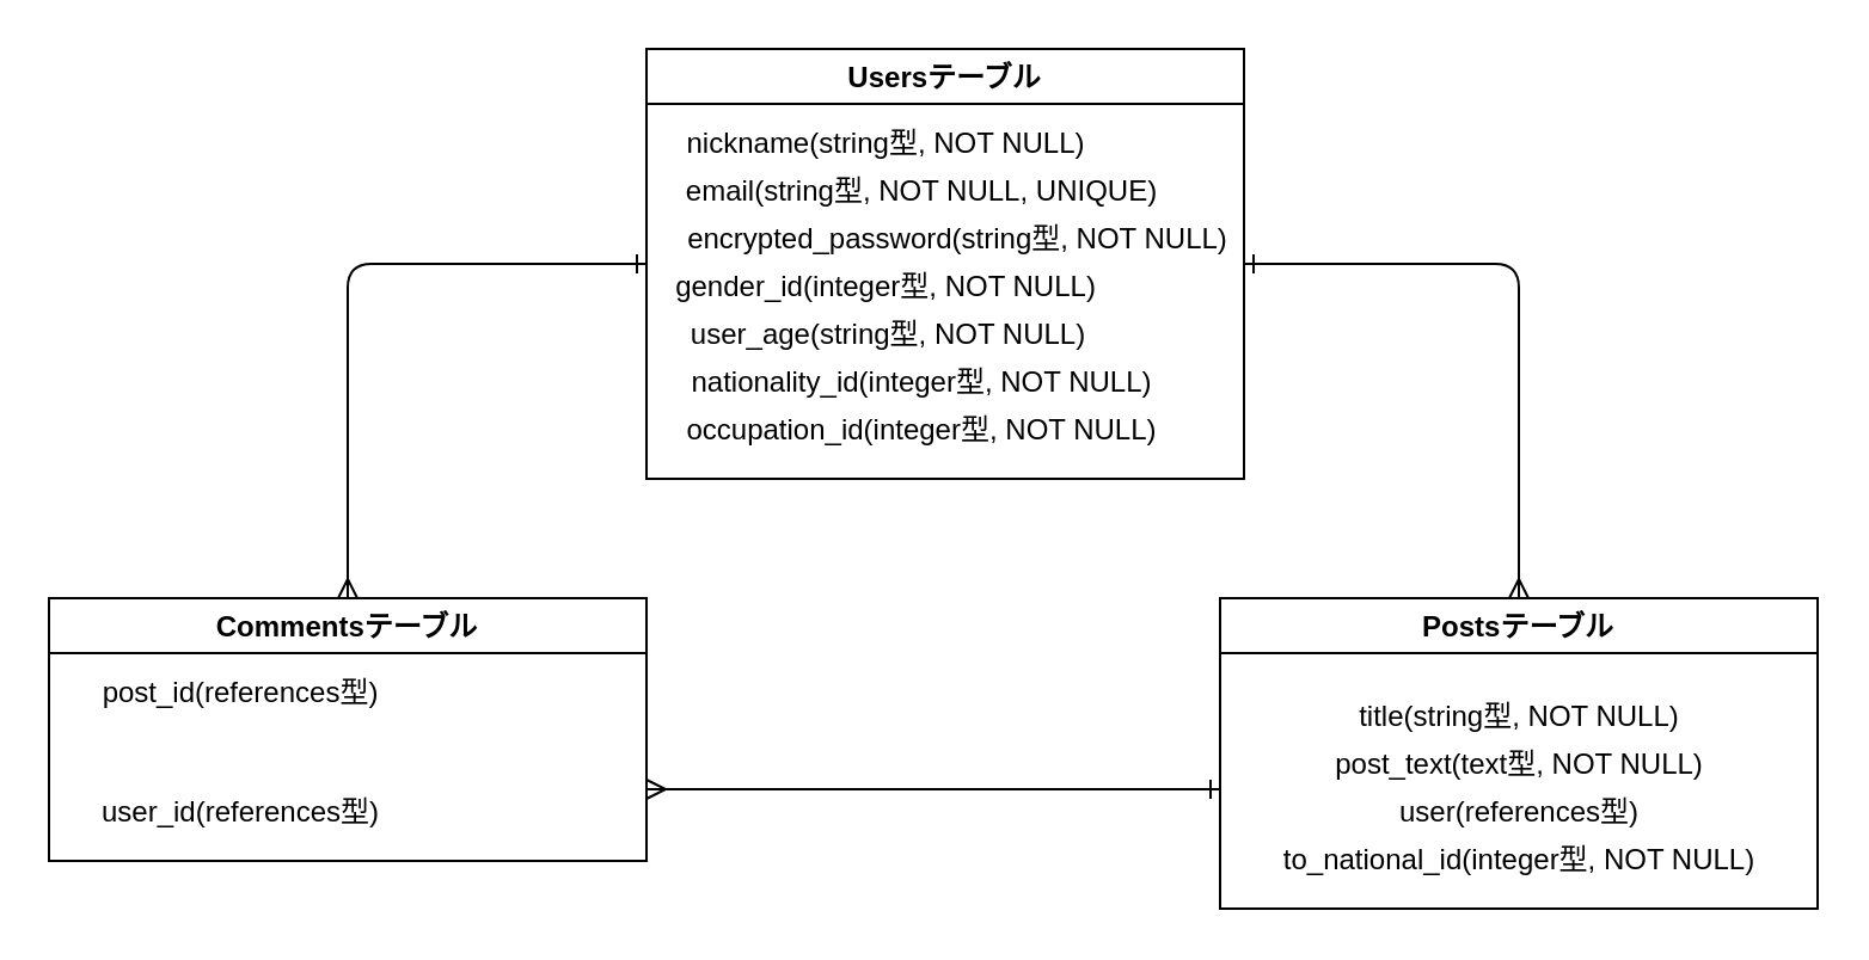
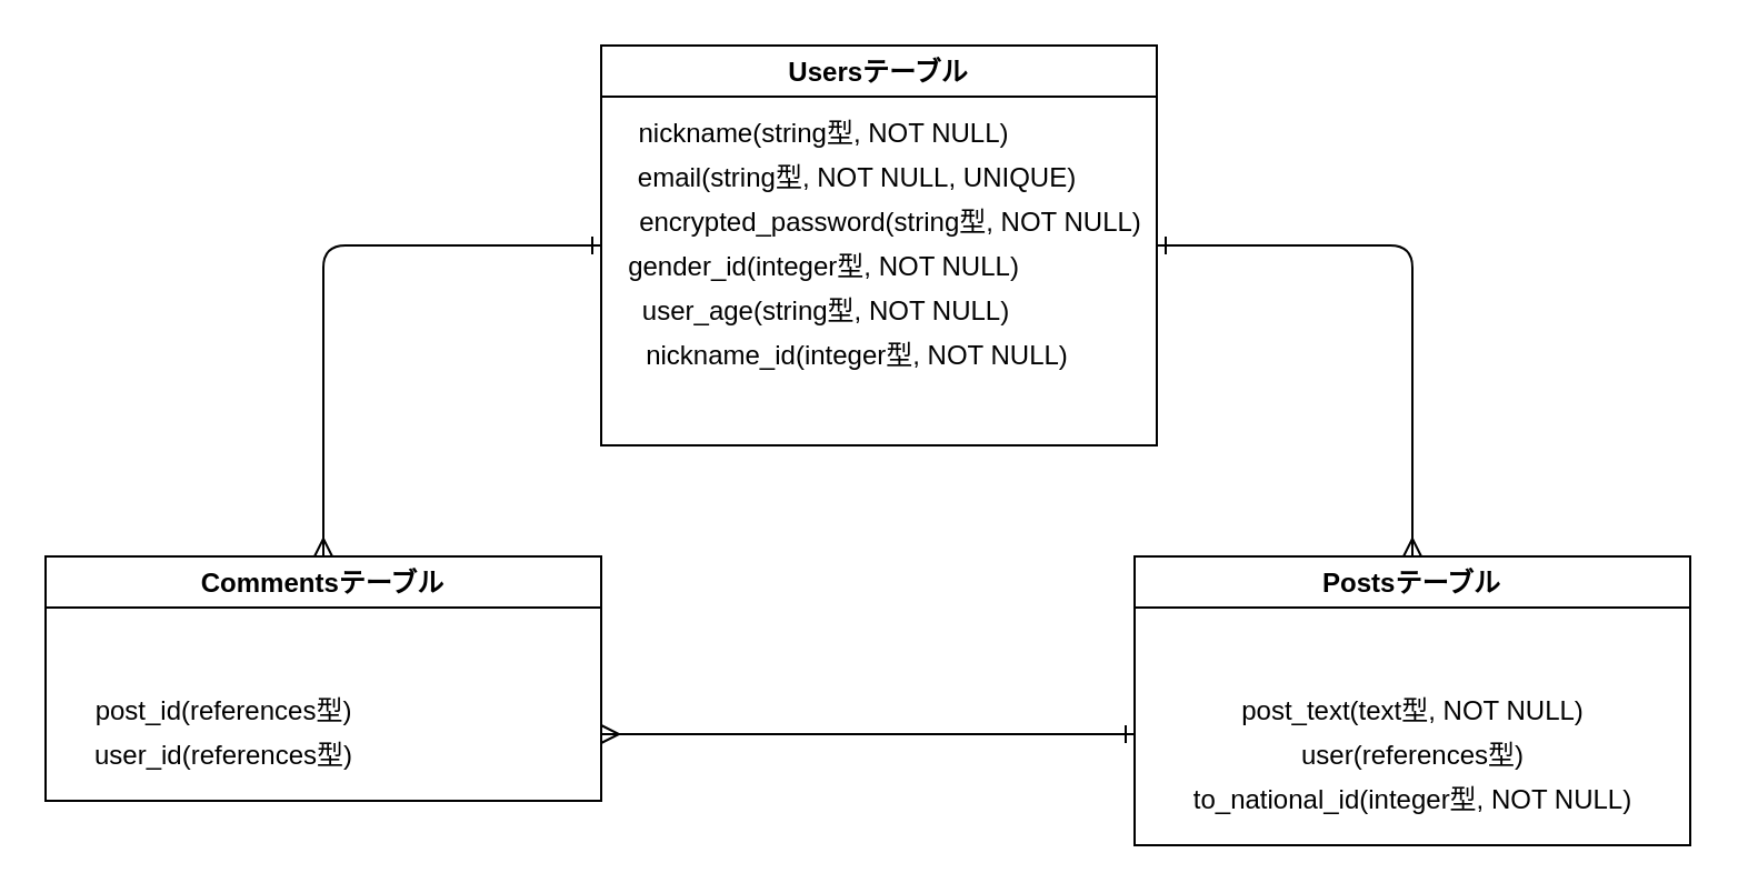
  <mxCell id="0" />
  <mxCell id="1" parent="0" />
  <mxCell id="2" value="Usersテーブル" style="swimlane;rounded=0;sketch=0;" parent="1" vertex="1"><mxGeometry x="270" y="20" width="250" height="180" as="geometry" /></mxCell>
  <mxCell id="3" value="encrypted_password(string型, NOT NULL)" style="text;html=1;align=center;verticalAlign=middle;resizable=0;points=[];autosize=1;strokeColor=none;" parent="2" vertex="1"><mxGeometry x="10" y="70" width="240" height="20" as="geometry" /></mxCell>
  <mxCell id="4" value="gender_id(integer型, NOT NULL)" style="text;html=1;align=center;verticalAlign=middle;resizable=0;points=[];autosize=1;strokeColor=none;" parent="2" vertex="1"><mxGeometry x="5" y="90" width="190" height="20" as="geometry" /></mxCell>
  <mxCell id="5" value="nickname(string型, NOT NULL)" style="text;html=1;align=center;verticalAlign=middle;resizable=0;points=[];autosize=1;strokeColor=none;" parent="2" vertex="1"><mxGeometry x="10" y="30" width="180" height="20" as="geometry" /></mxCell>
  <mxCell id="6" value="email(string型, NOT NULL, UNIQUE)" style="text;html=1;align=center;verticalAlign=middle;resizable=0;points=[];autosize=1;strokeColor=none;" parent="2" vertex="1"><mxGeometry x="10" y="50" width="210" height="20" as="geometry" /></mxCell>
- <mxCell id="7" value="nationality_id(integer型, NOT NULL)" style="text;html=1;align=center;verticalAlign=middle;resizable=0;points=[];autosize=1;strokeColor=none;" parent="2" vertex="1"><mxGeometry x="10" y="130" width="210" height="20" as="geometry" /></mxCell>
- <mxCell id="8" value="occupation_id(integer型, NOT NULL)" style="text;html=1;align=center;verticalAlign=middle;resizable=0;points=[];autosize=1;strokeColor=none;" parent="2" vertex="1"><mxGeometry x="10" y="150" width="210" height="20" as="geometry" /></mxCell>
+ <mxCell id="7" value="nickname_id(integer型, NOT NULL)" style="text;html=1;align=center;verticalAlign=middle;resizable=0;points=[];autosize=1;strokeColor=none;" parent="2" vertex="1"><mxGeometry x="10" y="130" width="210" height="20" as="geometry" /></mxCell>
  <mxCell id="9" value="user_age(string型, NOT NULL)" style="text;html=1;align=center;verticalAlign=middle;resizable=0;points=[];autosize=1;strokeColor=none;" parent="2" vertex="1"><mxGeometry x="11" y="110" width="180" height="20" as="geometry" /></mxCell>
  <mxCell id="10" style="edgeStyle=orthogonalEdgeStyle;rounded=1;sketch=0;orthogonalLoop=1;jettySize=auto;html=1;startArrow=ERmany;startFill=0;endArrow=ERone;endFill=0;" parent="1" edge="1"><mxGeometry relative="1" as="geometry"><mxPoint x="510" y="330" as="targetPoint" /><mxPoint x="270" y="330" as="sourcePoint" /></mxGeometry></mxCell>
  <mxCell id="11" style="edgeStyle=orthogonalEdgeStyle;rounded=1;sketch=0;orthogonalLoop=1;jettySize=auto;html=1;startArrow=ERmany;startFill=0;endArrow=ERone;endFill=0;exitX=0.5;exitY=0;exitDx=0;exitDy=0;" parent="1" edge="1" source="12"><mxGeometry relative="1" as="geometry"><mxPoint x="520" y="110" as="targetPoint" /><Array as="points"><mxPoint x="635" y="110" /></Array><mxPoint x="640" y="230" as="sourcePoint" /></mxGeometry></mxCell>
  <mxCell id="12" value="Postsテーブル" style="swimlane;rounded=0;sketch=0;" parent="1" vertex="1"><mxGeometry x="510" y="250" width="250" height="130" as="geometry" /></mxCell>
  <mxCell id="13" value="to_national_id(integer型, NOT NULL)" style="text;html=1;align=center;verticalAlign=middle;resizable=0;points=[];autosize=1;strokeColor=none;" vertex="1" parent="12"><mxGeometry x="20" y="100" width="210" height="20" as="geometry" /></mxCell>
  <mxCell id="14" value="user(references型)" style="text;html=1;align=center;verticalAlign=middle;resizable=0;points=[];autosize=1;strokeColor=none;" vertex="1" parent="12"><mxGeometry x="65" y="80" width="120" height="20" as="geometry" /></mxCell>
  <mxCell id="15" value="post_text(text型, NOT NULL)" style="text;html=1;align=center;verticalAlign=middle;resizable=0;points=[];autosize=1;strokeColor=none;" vertex="1" parent="12"><mxGeometry x="40" y="60" width="170" height="20" as="geometry" /></mxCell>
- <mxCell id="16" value="title(string型, NOT NULL)" style="text;html=1;align=center;verticalAlign=middle;resizable=0;points=[];autosize=1;strokeColor=none;" vertex="1" parent="12"><mxGeometry x="50" y="40" width="150" height="20" as="geometry" /></mxCell>
  <mxCell id="17" value="Commentsテーブル" style="swimlane;rounded=0;sketch=0;" parent="1" vertex="1"><mxGeometry x="20" y="250" width="250" height="110" as="geometry" /></mxCell>
- <mxCell id="18" value="post_id(references型)" style="text;html=1;align=center;verticalAlign=middle;resizable=0;points=[];autosize=1;strokeColor=none;" parent="17" vertex="1"><mxGeometry x="15" y="30" width="130" height="20" as="geometry" /></mxCell>
+ <mxCell id="18" value="post_id(references型)" style="text;html=1;align=center;verticalAlign=middle;resizable=0;points=[];autosize=1;strokeColor=none;" parent="17" vertex="1"><mxGeometry x="15" y="60" width="130" height="20" as="geometry" /></mxCell>
  <mxCell id="19" value="user_id(references型)" style="text;html=1;align=center;verticalAlign=middle;resizable=0;points=[];autosize=1;strokeColor=none;" parent="17" vertex="1"><mxGeometry x="15" y="80" width="130" height="20" as="geometry" /></mxCell>
  <mxCell id="20" style="edgeStyle=orthogonalEdgeStyle;rounded=1;sketch=0;orthogonalLoop=1;jettySize=auto;html=1;startArrow=ERmany;startFill=0;endArrow=ERone;endFill=0;exitX=0.5;exitY=0;exitDx=0;exitDy=0;" parent="1" edge="1" source="17"><mxGeometry relative="1" as="geometry"><mxPoint x="270" y="110" as="targetPoint" /><Array as="points"><mxPoint x="145" y="110" /></Array><mxPoint x="155" y="190" as="sourcePoint" /></mxGeometry></mxCell>
